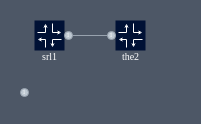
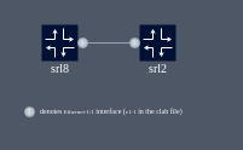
  <mxCell id="0" />
  <mxCell id="1" parent="0" />
  <mxCell id="2" value="" style="group;fontFamily=Google Sans;fontSource=https%3A%2F%2Ffonts.googleapis.com%2Fcss%3Ffamily%3DGoogle%2BSans;" parent="1" vertex="1" connectable="0"><mxGeometry x="115" y="20" width="30" height="30" as="geometry" /></mxCell>
  <mxCell id="3" value="" style="whiteSpace=wrap;html=1;aspect=fixed;fillColor=#001135;strokeColor=none;connectable=1;allowArrows=1;fontFamily=Google Sans;fontSource=https%3A%2F%2Ffonts.googleapis.com%2Fcss%3Ffamily%3DGoogle%2BSans;" parent="2" vertex="1"><mxGeometry width="30" height="30" as="geometry" /></mxCell>
  <mxCell id="4" value="" style="endArrow=open;html=1;edgeStyle=orthogonalEdgeStyle;rounded=0;endFill=0;startSize=6;endSize=2;strokeColor=#FFFFFF;fontFamily=Google Sans;fontSource=https%3A%2F%2Ffonts.googleapis.com%2Fcss%3Ffamily%3DGoogle%2BSans;" parent="2" edge="1"><mxGeometry width="50" height="50" relative="1" as="geometry"><mxPoint x="3" y="12" as="sourcePoint" /><mxPoint x="11" y="3" as="targetPoint" /><Array as="points"><mxPoint x="11" y="12" /></Array></mxGeometry></mxCell>
  <mxCell id="5" value="" style="endArrow=open;html=1;edgeStyle=orthogonalEdgeStyle;rounded=0;endFill=0;startSize=6;endSize=2;strokeColor=#FFFFFF;fontFamily=Google Sans;fontSource=https%3A%2F%2Ffonts.googleapis.com%2Fcss%3Ffamily%3DGoogle%2BSans;" parent="2" edge="1"><mxGeometry width="50" height="50" relative="1" as="geometry"><mxPoint x="11" y="27" as="sourcePoint" /><mxPoint x="3" y="19" as="targetPoint" /><Array as="points"><mxPoint x="11" y="19" /></Array></mxGeometry></mxCell>
  <mxCell id="6" value="" style="endArrow=open;html=1;edgeStyle=orthogonalEdgeStyle;rounded=0;endFill=0;startSize=6;endSize=2;strokeColor=#FFFFFF;fontFamily=Google Sans;fontSource=https%3A%2F%2Ffonts.googleapis.com%2Fcss%3Ffamily%3DGoogle%2BSans;" parent="2" edge="1"><mxGeometry width="50" height="50" relative="1" as="geometry"><mxPoint x="18" y="3" as="sourcePoint" /><mxPoint x="27" y="12" as="targetPoint" /><Array as="points"><mxPoint x="18" y="12" /></Array></mxGeometry></mxCell>
  <mxCell id="7" value="" style="endArrow=open;html=1;edgeStyle=orthogonalEdgeStyle;rounded=0;endFill=0;startSize=6;endSize=2;strokeColor=#FFFFFF;fontFamily=Google Sans;fontSource=https%3A%2F%2Ffonts.googleapis.com%2Fcss%3Ffamily%3DGoogle%2BSans;" parent="2" edge="1"><mxGeometry width="50" height="50" relative="1" as="geometry"><mxPoint x="27" y="19" as="sourcePoint" /><mxPoint x="18" y="27" as="targetPoint" /><Array as="points"><mxPoint x="18" y="19" /></Array></mxGeometry></mxCell>
- <mxCell id="8" value="&lt;font style=&quot;font-size: 10px&quot;&gt;srl1&lt;/font&gt;" style="text;html=1;align=center;verticalAlign=middle;resizable=0;points=[];autosize=1;fontSize=10;fontFamily=Google Sans;fontStyle=0;fontColor=#FFFFFF;fontSource=https%3A%2F%2Ffonts.googleapis.com%2Fcss%3Ffamily%3DGoogle%2BSans;" parent="1" vertex="1"><mxGeometry x="32" y="43" width="34" height="26" as="geometry" /></mxCell>
+ <mxCell id="8" value="&lt;font style=&quot;font-size: 10px&quot;&gt;srl8&lt;/font&gt;" style="text;html=1;align=center;verticalAlign=middle;resizable=0;points=[];autosize=1;fontSize=10;fontFamily=Google Sans;fontStyle=0;fontColor=#FFFFFF;fontSource=https%3A%2F%2Ffonts.googleapis.com%2Fcss%3Ffamily%3DGoogle%2BSans;" parent="1" vertex="1"><mxGeometry x="32" y="43" width="34" height="26" as="geometry" /></mxCell>
  <mxCell id="9" value="" style="group;fontFamily=Google Sans;fontSource=https%3A%2F%2Ffonts.googleapis.com%2Fcss%3Ffamily%3DGoogle%2BSans;" parent="1" vertex="1" connectable="0"><mxGeometry x="34" y="20" width="36" height="30" as="geometry" /></mxCell>
  <mxCell id="10" value="" style="whiteSpace=wrap;html=1;aspect=fixed;fillColor=#001135;strokeColor=none;connectable=1;allowArrows=1;fontFamily=Google Sans;fontSource=https%3A%2F%2Ffonts.googleapis.com%2Fcss%3Ffamily%3DGoogle%2BSans;" parent="9" vertex="1"><mxGeometry width="30" height="30" as="geometry" /></mxCell>
  <mxCell id="11" value="" style="endArrow=open;html=1;edgeStyle=orthogonalEdgeStyle;rounded=0;endFill=0;startSize=6;endSize=2;strokeColor=#FFFFFF;fontFamily=Google Sans;fontSource=https%3A%2F%2Ffonts.googleapis.com%2Fcss%3Ffamily%3DGoogle%2BSans;" parent="9" edge="1"><mxGeometry width="50" height="50" as="geometry"><mxPoint x="3" y="12" as="sourcePoint" /><mxPoint x="11" y="3" as="targetPoint" /><Array as="points"><mxPoint x="11" y="12" /></Array></mxGeometry></mxCell>
  <mxCell id="12" value="" style="endArrow=open;html=1;edgeStyle=orthogonalEdgeStyle;rounded=0;endFill=0;startSize=6;endSize=2;strokeColor=#FFFFFF;fontFamily=Google Sans;fontSource=https%3A%2F%2Ffonts.googleapis.com%2Fcss%3Ffamily%3DGoogle%2BSans;" parent="9" edge="1"><mxGeometry width="50" height="50" as="geometry"><mxPoint x="11" y="27" as="sourcePoint" /><mxPoint x="3" y="19" as="targetPoint" /><Array as="points"><mxPoint x="11" y="19" /></Array></mxGeometry></mxCell>
  <mxCell id="13" value="" style="endArrow=open;html=1;edgeStyle=orthogonalEdgeStyle;rounded=0;endFill=0;startSize=6;endSize=2;strokeColor=#FFFFFF;fontFamily=Google Sans;fontSource=https%3A%2F%2Ffonts.googleapis.com%2Fcss%3Ffamily%3DGoogle%2BSans;" parent="9" edge="1"><mxGeometry width="50" height="50" as="geometry"><mxPoint x="18" y="3" as="sourcePoint" /><mxPoint x="27" y="12" as="targetPoint" /><Array as="points"><mxPoint x="18" y="12" /></Array></mxGeometry></mxCell>
  <mxCell id="14" value="" style="endArrow=open;html=1;edgeStyle=orthogonalEdgeStyle;rounded=0;endFill=0;startSize=6;endSize=2;strokeColor=#FFFFFF;fontFamily=Google Sans;fontSource=https%3A%2F%2Ffonts.googleapis.com%2Fcss%3Ffamily%3DGoogle%2BSans;" parent="9" edge="1"><mxGeometry width="50" height="50" as="geometry"><mxPoint x="27" y="19" as="sourcePoint" /><mxPoint x="18" y="27" as="targetPoint" /><Array as="points"><mxPoint x="18" y="19" /></Array></mxGeometry></mxCell>
  <mxCell id="15" value="1" style="ellipse;whiteSpace=wrap;html=1;aspect=fixed;fontSize=6;strokeColor=#98A2AE;fontFamily=Google Sans;fontSource=https%3A%2F%2Ffonts.googleapis.com%2Fcss%3Ffamily%3DGoogle%2BSans;fillColor=#BEC8D2;fontColor=#FFFFFF;" parent="9" vertex="1"><mxGeometry x="30" y="11" width="8" height="8" as="geometry" /></mxCell>
  <mxCell id="16" style="rounded=0;orthogonalLoop=1;jettySize=auto;html=1;startSize=6;endArrow=none;endFill=0;endSize=2;fontFamily=Google Sans;fontSize=8;strokeColor=#98A2AE;fontSource=https%3A%2F%2Ffonts.googleapis.com%2Fcss%3Ffamily%3DGoogle%2BSans;" parent="1" source="15" target="17" edge="1"><mxGeometry relative="1" as="geometry"><mxPoint x="318" y="22" as="sourcePoint" /><mxPoint x="172" y="-69" as="targetPoint" /></mxGeometry></mxCell>
  <mxCell id="17" value="1" style="ellipse;whiteSpace=wrap;html=1;aspect=fixed;fontColor=#FFFFFF;fontSize=6;strokeColor=#98A2AE;fontFamily=Google Sans;fontSource=https%3A%2F%2Ffonts.googleapis.com%2Fcss%3Ffamily%3DGoogle%2BSans;fillColor=#BEC8D2;" parent="1" vertex="1"><mxGeometry x="107" y="31" width="8" height="8" as="geometry" /></mxCell>
- <mxCell id="18" value="&lt;font style=&quot;font-size: 10px&quot;&gt;the2&lt;/font&gt;" style="text;html=1;align=center;verticalAlign=middle;resizable=0;points=[];autosize=1;fontSize=10;fontFamily=Google Sans;fontStyle=0;fontColor=#FFFFFF;fontSource=https%3A%2F%2Ffonts.googleapis.com%2Fcss%3Ffamily%3DGoogle%2BSans;" parent="1" vertex="1"><mxGeometry x="112" y="43" width="36" height="26" as="geometry" /></mxCell>
+ <mxCell id="18" value="&lt;font style=&quot;font-size: 10px&quot;&gt;srl2&lt;/font&gt;" style="text;html=1;align=center;verticalAlign=middle;resizable=0;points=[];autosize=1;fontSize=10;fontFamily=Google Sans;fontStyle=0;fontColor=#FFFFFF;fontSource=https%3A%2F%2Ffonts.googleapis.com%2Fcss%3Ffamily%3DGoogle%2BSans;" parent="1" vertex="1"><mxGeometry x="112" y="43" width="36" height="26" as="geometry" /></mxCell>
  <mxCell id="19" value="1" style="ellipse;whiteSpace=wrap;html=1;aspect=fixed;fontColor=#FFFFFF;fontSize=6;strokeColor=#98A2AE;fontFamily=Google Sans;fontSource=https%3A%2F%2Ffonts.googleapis.com%2Fcss%3Ffamily%3DGoogle%2BSans;fillColor=#BEC8D2;" parent="1" vertex="1"><mxGeometry x="20" y="88" width="8" height="8" as="geometry" /></mxCell>
+ <mxCell id="20" value="&lt;font data-font-src=&quot;https://fonts.googleapis.com/css?family=Google+Sans&quot; face=&quot;Google Sans&quot;&gt;denotes &lt;font data-font-src=&quot;https://fonts.googleapis.com/css?family=Nova+Mono&quot; style=&quot;font-size: 5px&quot;&gt;Ethernet-1/1&lt;/font&gt; interface (&lt;font data-font-src=&quot;https://fonts.googleapis.com/css?family=Fira+Code&quot; style=&quot;font-size: 5px&quot;&gt;e1-1&lt;/font&gt; in the clab file)&lt;/font&gt;" style="text;html=1;align=left;verticalAlign=middle;resizable=0;points=[];autosize=1;fontSize=6;fontFamily=Google Sans;fontStyle=0;fontColor=#FFFFFF;fontSource=https%3A%2F%2Ffonts.googleapis.com%2Fcss%3Ffamily%3DGoogle%2BSans;" parent="1" vertex="1"><mxGeometry x="31" y="82" width="148" height="20" as="geometry" /></mxCell>
